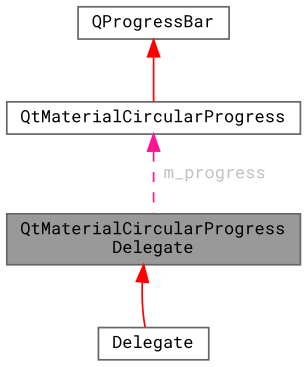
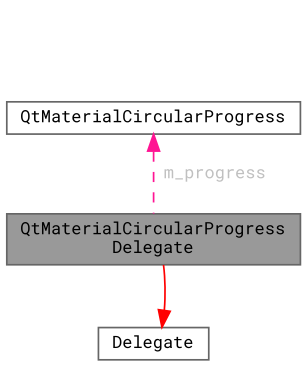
  digraph {
    fontname="Roboto Mono"
    node [color=gray40 fillcolor=white fontname="Roboto Mono" fontsize=10 shape=box style=filled]
    edge [color=red dir=back fontname="Roboto Mono" fontsize=10 labelfontname=Helvetica labelfontsize=10 style=solid]
    n1 [fillcolor=grey60 fontcolor=black height=0.2 label="QtMaterialCircularProgress\lDelegate" width=0.4]
    n2 [height=0.2 label=Delegate width=0.4]
    n3 [height=0.2 label=QtMaterialCircularProgress width=0.4]
-   n4 [height=0.2 label=QProgressBar width=0.4]
-   n1 -> n2
+   n2 -> n1
    n3 -> n1 [color=deeppink fontcolor=grey label=" m_progress" style=dashed]
-   n4 -> n3
  }
